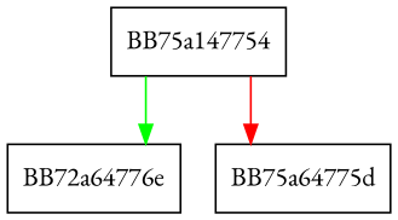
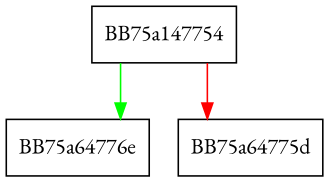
  digraph {
    fontname="EB Garamond"
    splines=ortho
    node [fontname="EB Garamond" shape=box]
    edge [fontname="EB Garamond"]
    n1 [label=BB75a147754]
-   BB75a64776e [label=BB72a64776e]
+   BB75a64776e
    BB75a64775d
    n1 -> BB75a64776e [color=green]
    n1 -> BB75a64775d [color=red]
  }
